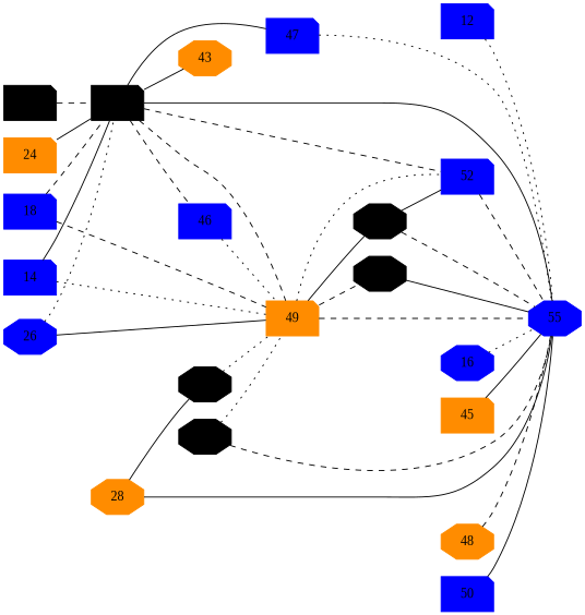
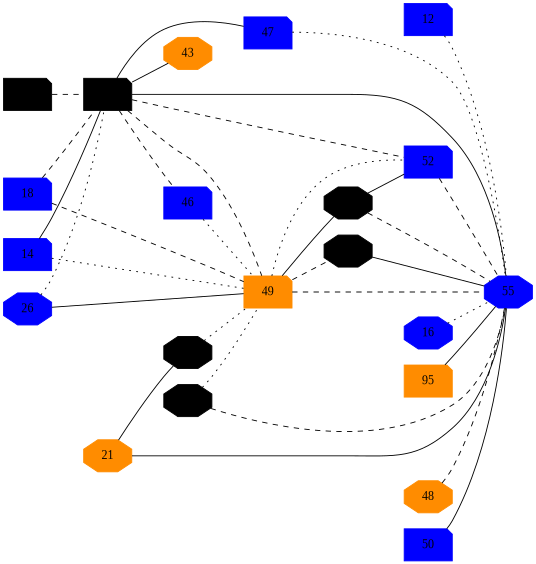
  graph {
    fontname="Liberation Serif"
    rankdir=LR
    node [color=blue fontname="Liberation Serif" shape=note style=filled]
    edge [fontname="Liberation Serif" style=solid]
    55 [shape=octagon super="+44+41+40+54+10"]
    12
    31 [color=black super="+8+9"]
    49 [color=darkorange super="+42+32"]
    43 [color=darkorange shape=octagon]
    46
    47
    52 [super="+22+21+29"]
    14
    51 [color=black shape=octagon super="+38"]
    53 [color=black shape=octagon]
    16 [shape=octagon]
    18
-   24 [color=darkorange]
-   45 [color=darkorange super="+39"]
+   45 [color=darkorange super="+39" label=95]
    25 [color=black]
    26 [shape=octagon]
-   28 [color=darkorange shape=octagon]
+   28 [color=darkorange shape=octagon label=21]
    30 [color=black shape=octagon]
    37 [color=black shape=octagon super="+17"]
    48 [color=darkorange shape=octagon]
    50
    12 -- 55 [style=dotted weight=2]
    31 -- 55 [weight=20]
    31 -- 49 [style=dashed weight=9]
    31 -- 43 [weight=2]
    31 -- 46 [style=dashed]
    31 -- 47
    31 -- 52 [style=dashed]
    49 -- 55 [style=dashed weight=15]
    49 -- 52 [style=dotted weight=4]
    49 -- 51
    49 -- 53 [style=dashed]
    46 -- 49 [style=dotted]
    47 -- 55 [style=dotted]
    52 -- 55 [style=dashed weight=2]
    14 -- 31
    14 -- 49 [style=dotted]
    51 -- 55 [style=dashed weight=2]
    51 -- 52
    53 -- 55
    16 -- 55 [style=dotted weight=2]
    18 -- 31 [style=dashed]
    18 -- 49 [style=dashed]
-   24 -- 31
    45 -- 55 [weight=7]
    25 -- 31 [style=dashed weight=2]
    26 -- 31 [style=dotted]
    26 -- 49
    28 -- 55 [weight=2]
    28 -- 30
    30 -- 49 [style=dotted]
    37 -- 55 [style=dashed]
    37 -- 49 [style=dotted weight=2]
    48 -- 55 [style=dashed weight=2]
    50 -- 55
  }
